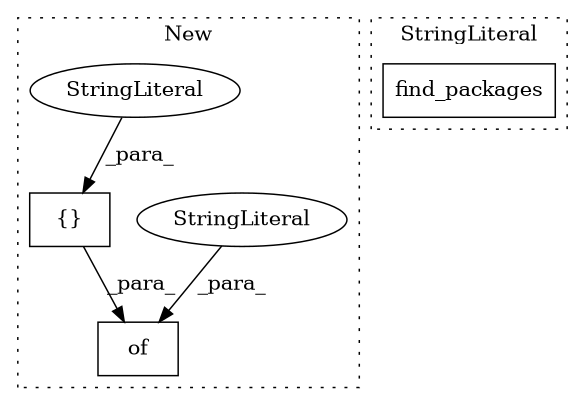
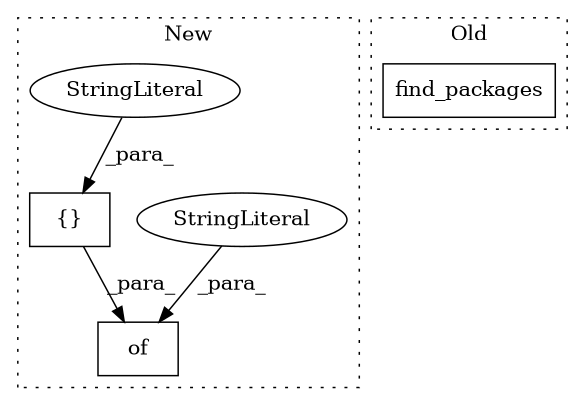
  digraph {
    node [a=32 shape=box]
    n1 [l="3,1" label=of s="1066,1129"]
    n2 [a=4 l="1,1" label="{}" s="1099,1128"]
    n3 [a=45 l=17 label=StringLiteral s=1069 shape=ellipse]
    n4 [a=45 l=28 label=StringLiteral s=1100 shape=ellipse]
    n5 [l=15 label=find_packages s=632]
    subgraph cluster_1 {
      label=New
      style=dotted
      n1
      n2
      n3
      n4
    }
    subgraph cluster_2 {
-     label=StringLiteral
+     label=Old
      style=dotted
      n5
    }
    n2 -> n1 [label=_para_]
    n3 -> n1 [label=_para_]
    n4 -> n2 [label=_para_]
  }
